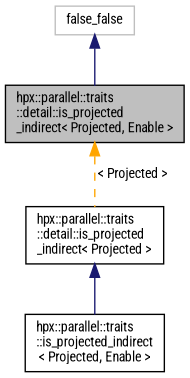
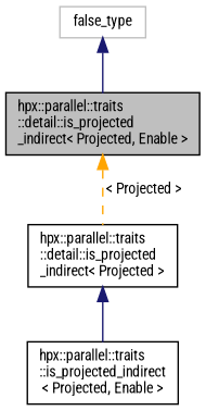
  digraph {
    fontname="Roboto Condensed"
    node [color=black fillcolor=white fontname="Roboto Condensed" fontsize=10 shape=record style=filled]
    edge [color=midnightblue dir=back fontname="Roboto Condensed" fontsize=10 labelfontname=Helvetica labelfontsize=10 style=solid]
    n1 [fillcolor=grey75 fontcolor=black height=0.2 label="hpx::parallel::traits\l::detail::is_projected\l_indirect\< Projected, Enable \>" width=0.4]
    n2 [height=0.2 label="hpx::parallel::traits\l::detail::is_projected\l_indirect\< Projected \>" width=0.4]
-   n3 [color=grey75 height=0.2 label=false_false width=0.4]
+   n3 [color=grey75 height=0.2 label=false_type width=0.4]
    n4 [height=0.2 label="hpx::parallel::traits\l::is_projected_indirect\l\< Projected, Enable \>" width=0.4]
    n1 -> n2 [color=orange label=" \< Projected \>" style=dashed]
    n2 -> n4
    n3 -> n1
  }
